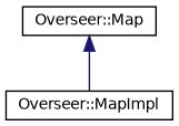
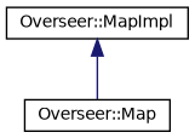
  digraph {
    rankdir=TB
    node [color=black fillcolor=white fontname=Helvetica fontsize=10 shape=record style=filled]
    n1 [height=0.2 label="Overseer::Map" width=0.4]
    n2 [height=0.2 label="Overseer::MapImpl" width=0.4]
-   n1 -> n2 [color=midnightblue dir=back fontname=Helvetica fontsize=10 labelfontname=Helvetica labelfontsize=10 style=solid]
+   n2 -> n1 [color=midnightblue dir=back fontname=Helvetica fontsize=10 labelfontname=Helvetica labelfontsize=10 style=solid]
  }
